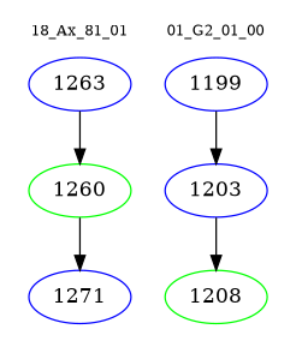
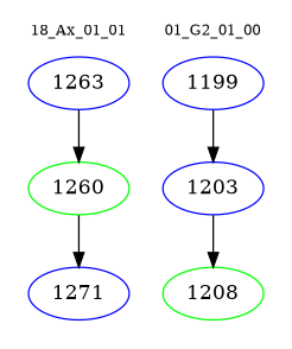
  digraph {
    node [color=blue]
    edge [color=black]
    n1 [label=1263]
    n2 [color=green label=1260]
    n3 [label=1271]
    n4 [label=1203]
    n5 [label=1199]
    n6 [color=green label=1208]
    subgraph cluster_1 {
      color=white
      fontsize=10
-     label="18_Ax_81_01"
+     label="18_Ax_01_01"
      n1
      n2
      n3
    }
    subgraph cluster_2 {
      color=white
      fontsize=10
      label="01_G2_01_00"
      n4
      n5
      n6
    }
    n1 -> n2
    n2 -> n3
    n4 -> n6
    n5 -> n4
  }
